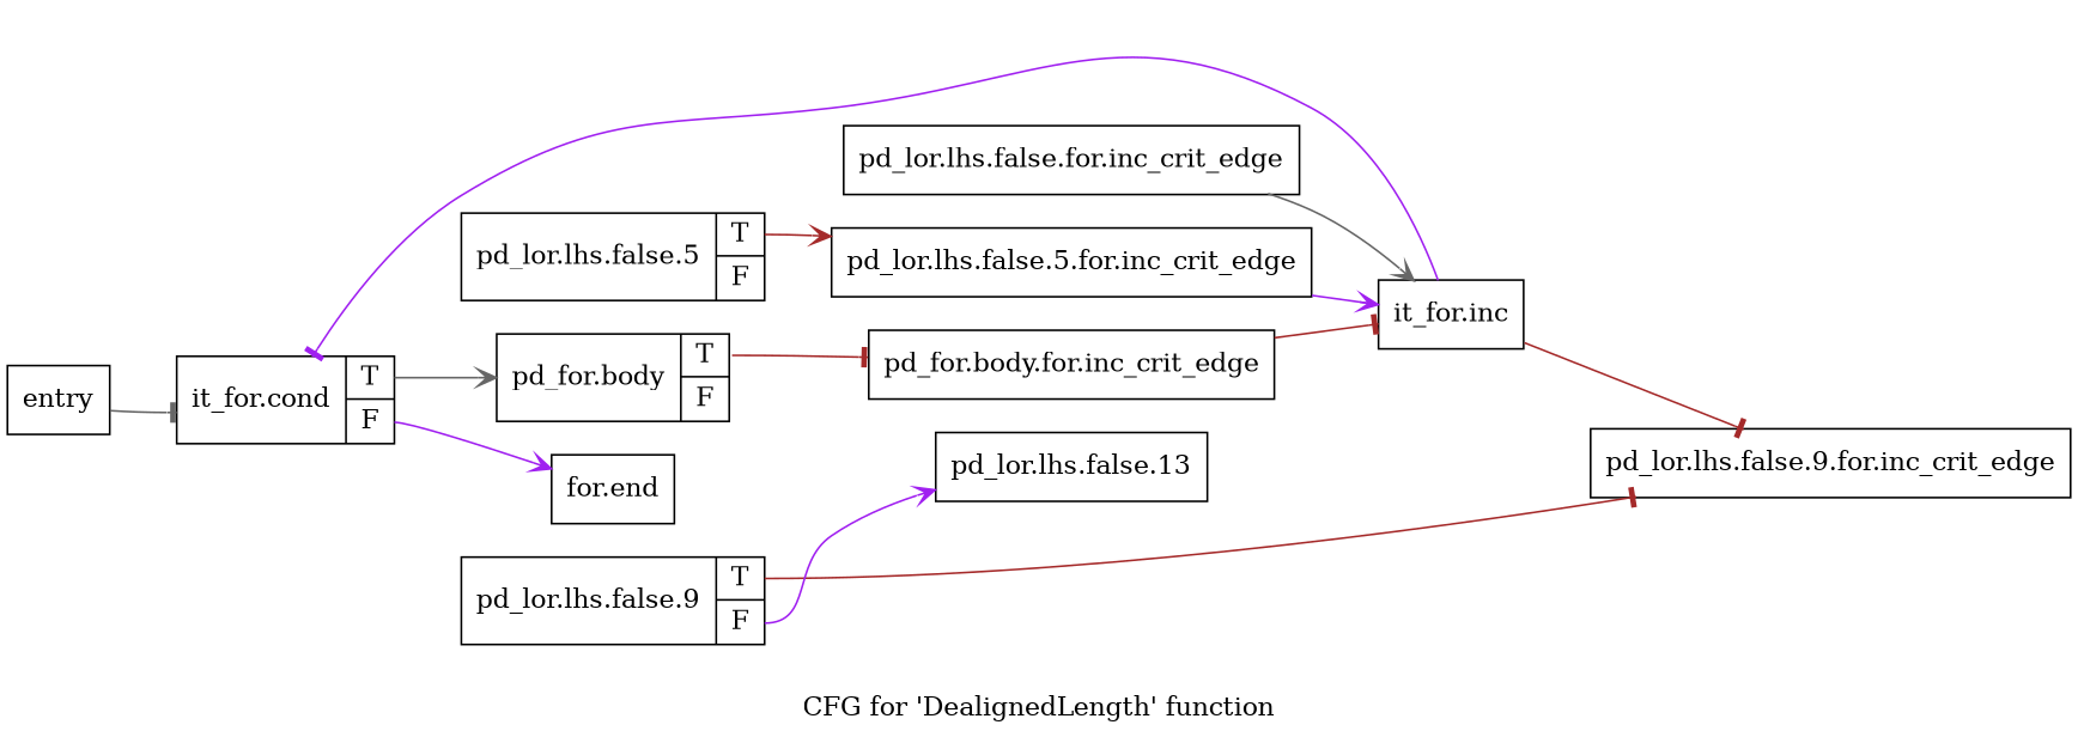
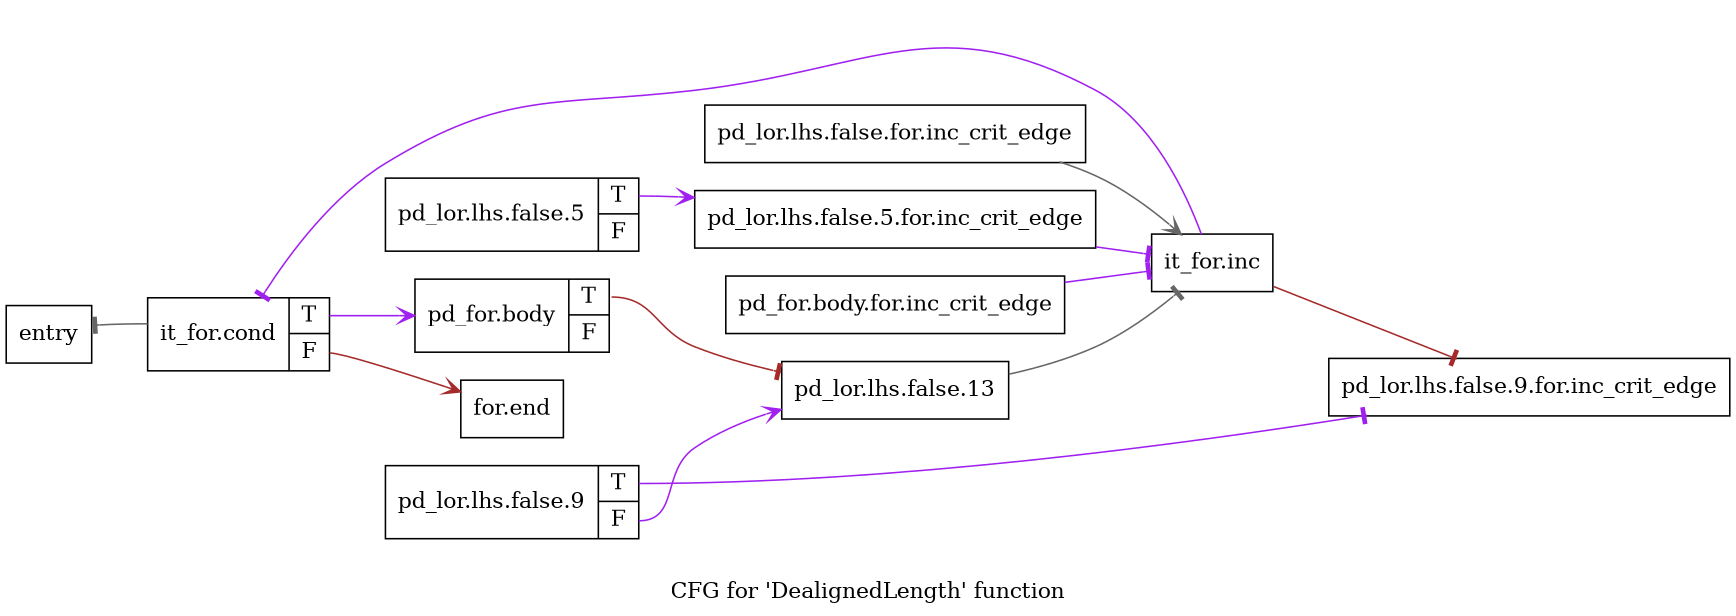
  digraph {
    label="CFG for 'DealignedLength' function"
    rankdir=LR
    node [shape=record]
    edge [arrowhead=tee color=purple]
    n1 [label="{entry}"]
    n2 [label="{it_for.cond|{<s0>T|<s1>F}}"]
    n3 [label="{pd_for.body|{<s0>T|<s1>F}}"]
    n4 [label="{for.end}"]
    n5 [label="{pd_for.body.for.inc_crit_edge}"]
    n6 [label="{it_for.inc}"]
    n7 [label="{pd_lor.lhs.false.9.for.inc_crit_edge}"]
    n8 [label="{pd_lor.lhs.false.for.inc_crit_edge}"]
    n9 [label="{pd_lor.lhs.false.5|{<s0>T|<s1>F}}"]
    n10 [label="{pd_lor.lhs.false.5.for.inc_crit_edge}"]
    n11 [label="{pd_lor.lhs.false.9|{<s0>T|<s1>F}}"]
    n12 [label="{pd_lor.lhs.false.13}"]
-   n1 -> n2 [color=gray40]
-   n2 -> n3 [arrowhead=vee color=gray40 tailport=s0]
-   n2 -> n4 [arrowhead=vee tailport=s1]
-   n3 -> n5 [color=brown tailport=s0]
-   n5 -> n6 [color=brown]
+   n2 -> n1 [color=gray40]
+   n2 -> n3 [arrowhead=vee tailport=s0]
+   n2 -> n4 [arrowhead=vee color=brown tailport=s1]
+   n3 -> n12 [color=brown tailport=s0]
+   n5 -> n6
    n6 -> n2
    n6 -> n7 [color=brown]
    n8 -> n6 [arrowhead=vee color=gray40]
-   n9 -> n10 [arrowhead=vee color=brown tailport=s0]
-   n10 -> n6 [arrowhead=vee]
-   n11 -> n7 [color=brown tailport=s0]
+   n9 -> n10 [arrowhead=vee tailport=s0]
+   n10 -> n6
+   n11 -> n7 [tailport=s0]
    n11 -> n12 [arrowhead=vee tailport=s1]
+   n12 -> n6 [color=gray40]
  }
